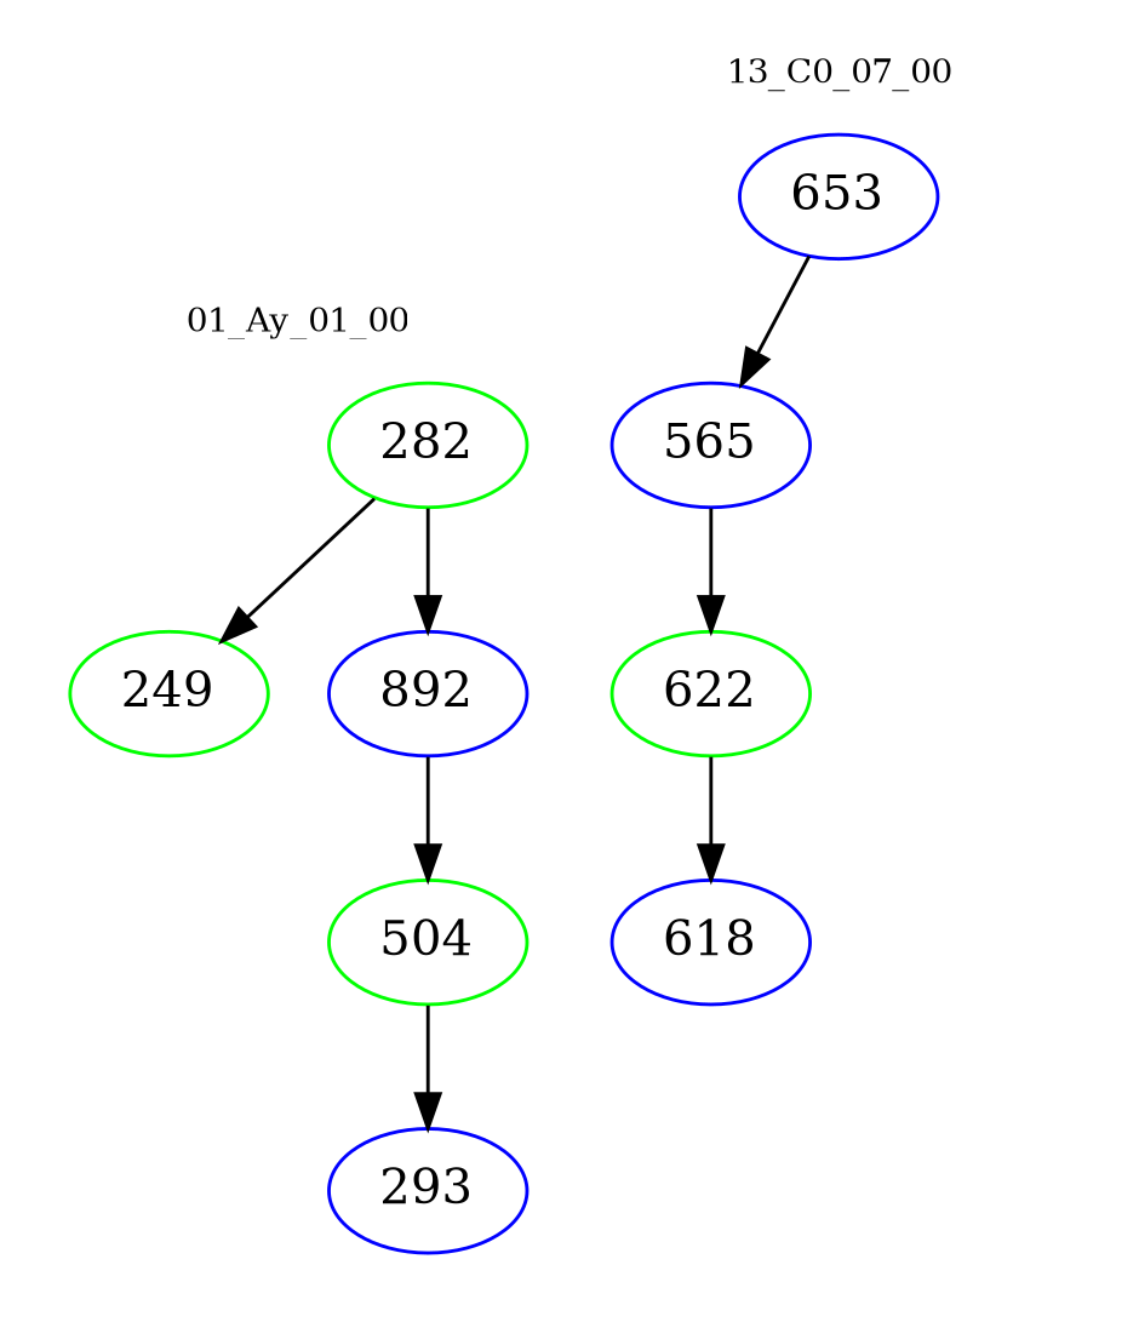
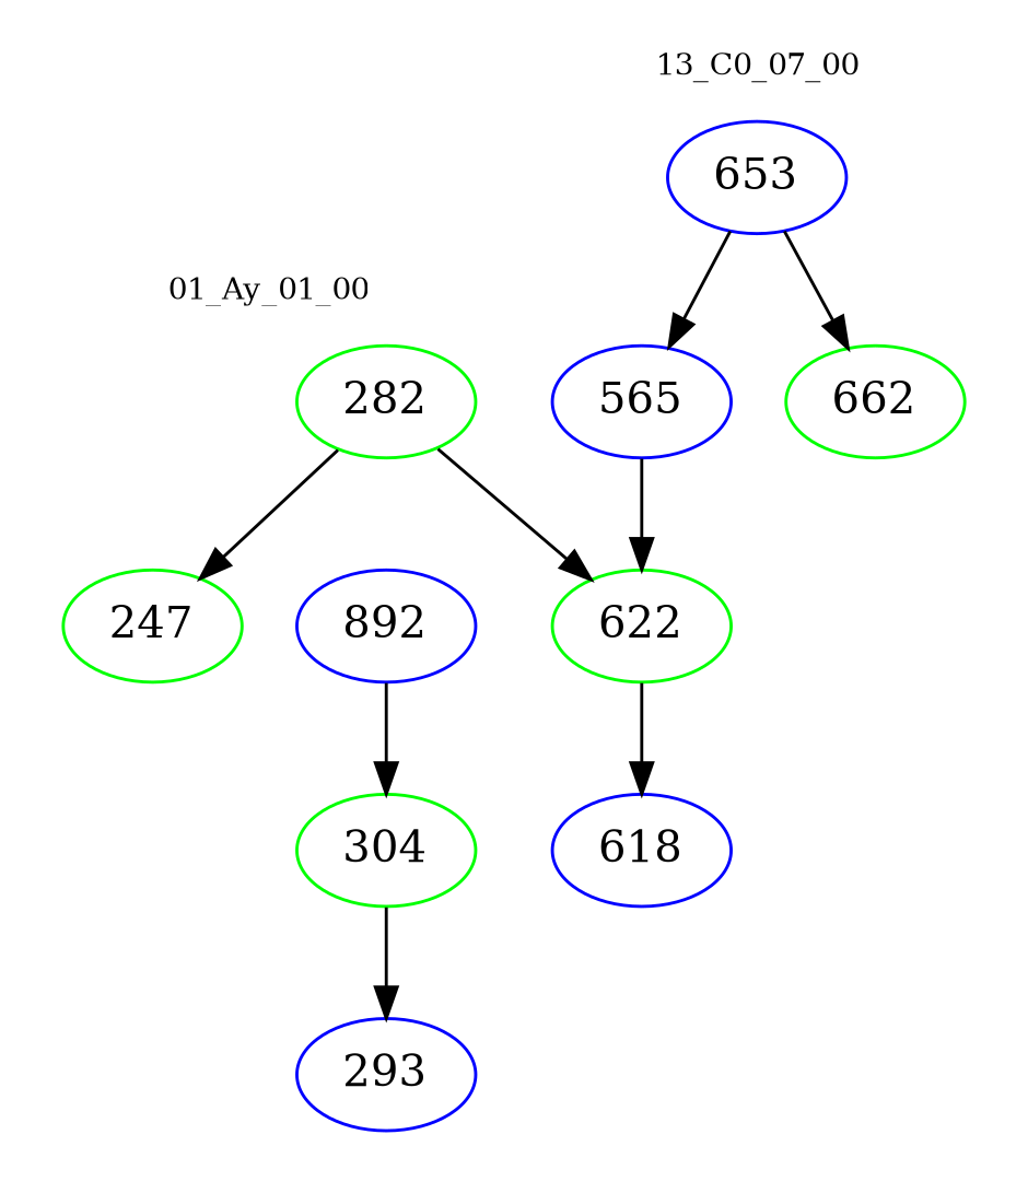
  digraph {
    node [color=green]
    edge [color=black]
    n1 [label=282]
-   n2 [label=249]
+   n2 [label=247]
    n3 [color=blue label=892]
-   n4 [label=504]
+   n4 [label=304]
    n5 [color=blue label=293]
    n6 [color=blue label=653]
    n7 [color=blue label=565]
+   n8 [label=662]
    n9 [label=622]
    n10 [color=blue label=618]
    subgraph cluster_1 {
      color=white
      fontsize=10
      label="01_Ay_01_00"
      n1
      n2
      n3
      n4
      n5
    }
    subgraph cluster_2 {
      color=white
      fontsize=10
      label="13_C0_07_00"
      n6
      n7
+     n8
      n9
      n10
    }
    n1 -> n2
-   n1 -> n3
+   n1 -> n9
    n3 -> n4
    n4 -> n5
    n6 -> n7
+   n6 -> n8
    n7 -> n9
    n9 -> n10
  }
